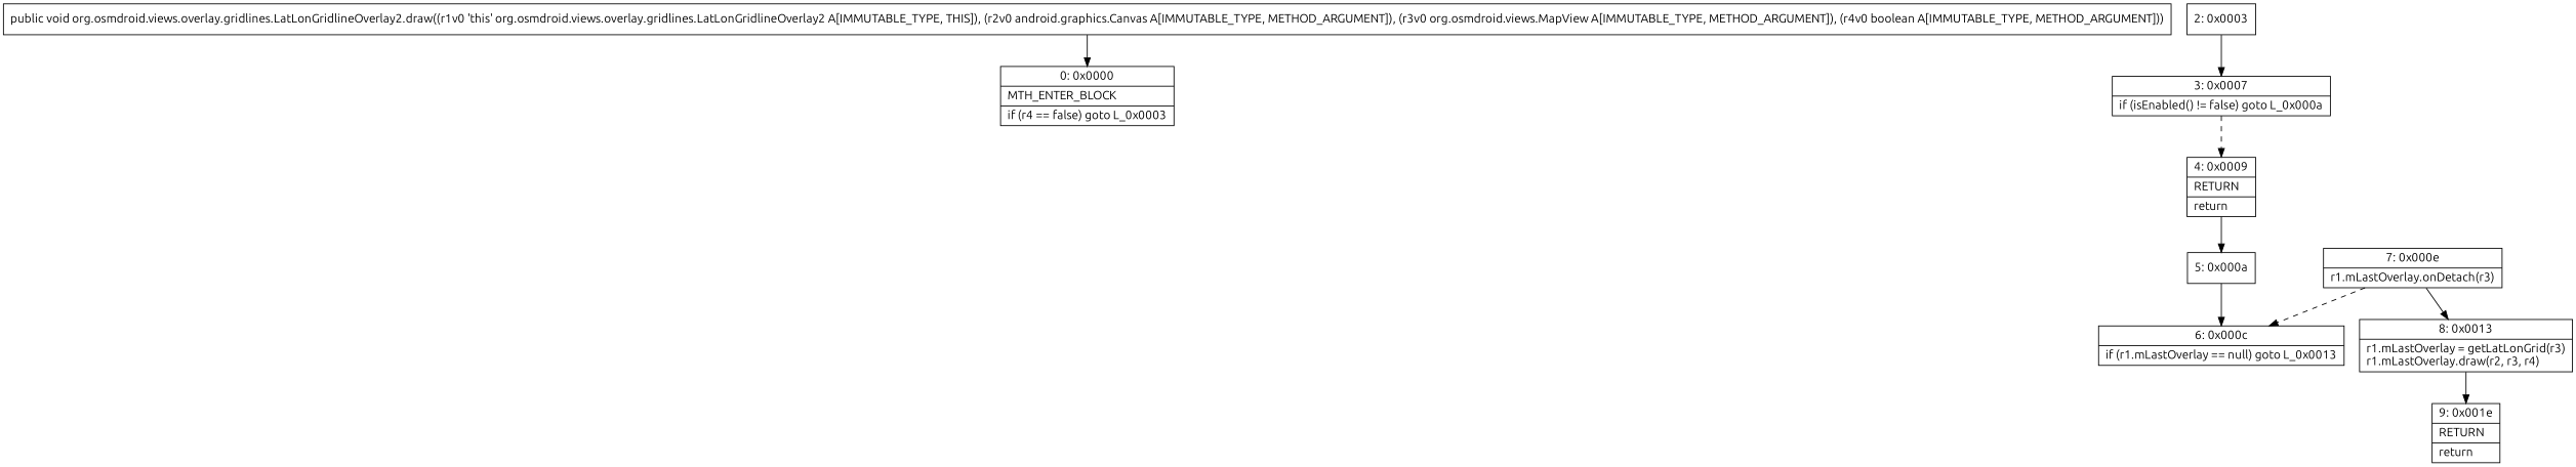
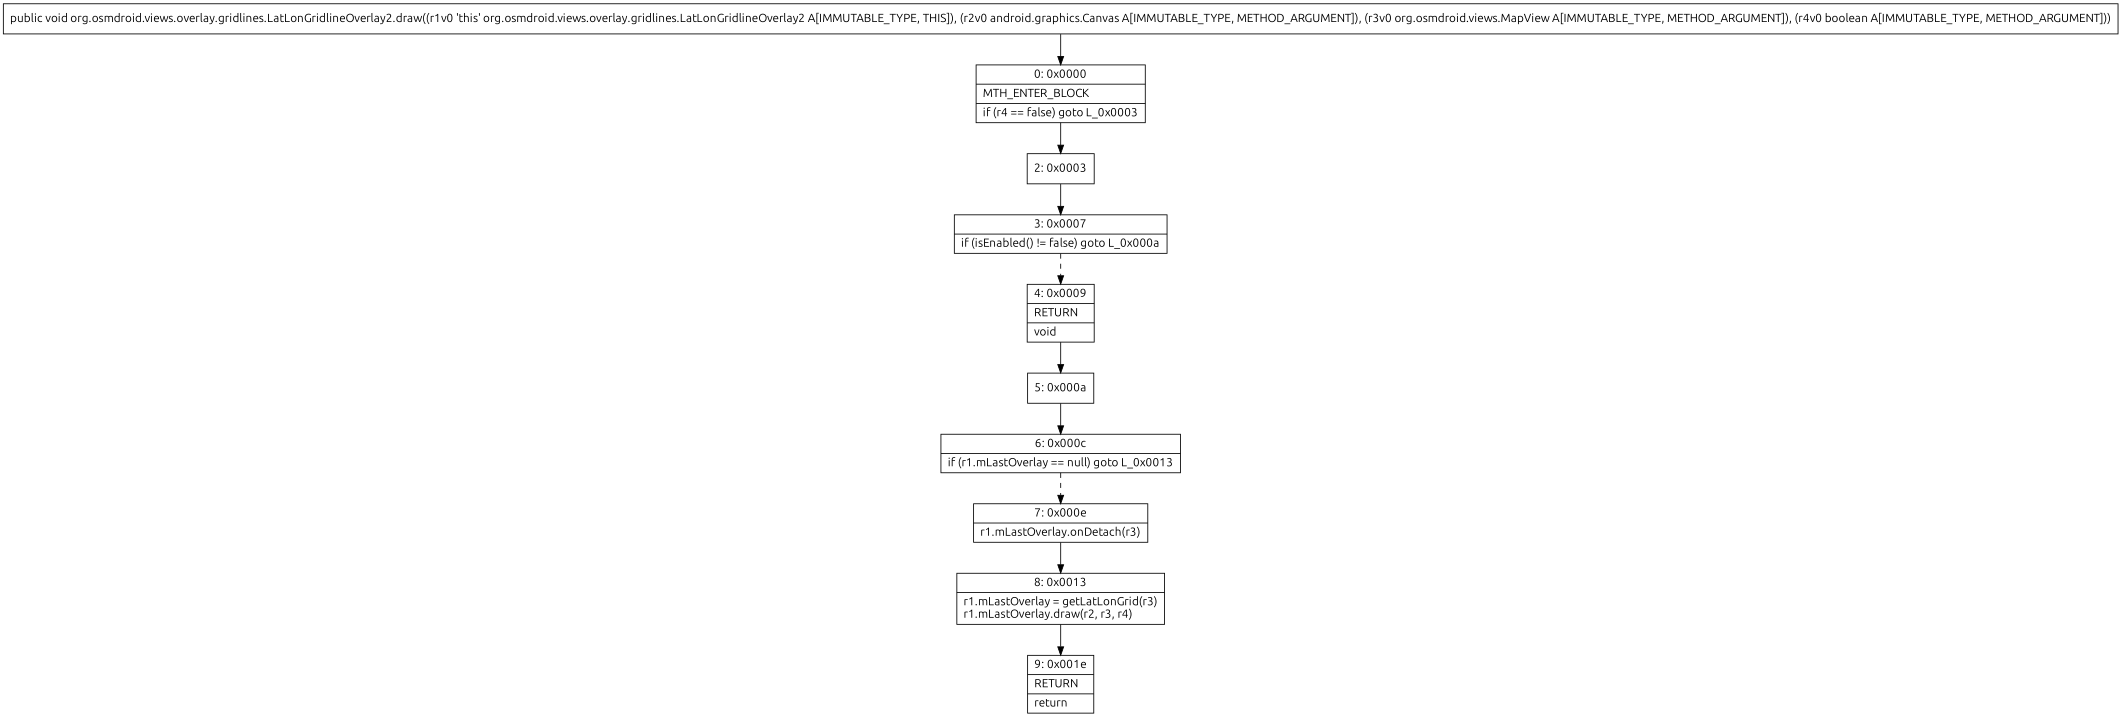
  digraph {
    fontname=Ubuntu
    node [fontname=Ubuntu shape=record]
    edge [fontname=Ubuntu]
    n1 [label="{0\:\ 0x0000|MTH_ENTER_BLOCK\l|if (r4 == false) goto L_0x0003\l}"]
    n2 [label="{2\:\ 0x0003}"]
    n3 [label="{3\:\ 0x0007|if (isEnabled() != false) goto L_0x000a\l}"]
-   n4 [label="{4\:\ 0x0009|RETURN\l|return\l}"]
+   n4 [label="{4\:\ 0x0009|RETURN\l|void\l}"]
    n5 [label="{5\:\ 0x000a}"]
    n6 [label="{6\:\ 0x000c|if (r1.mLastOverlay == null) goto L_0x0013\l}"]
    n7 [label="{7\:\ 0x000e|r1.mLastOverlay.onDetach(r3)\l}"]
    n8 [label="{8\:\ 0x0013|r1.mLastOverlay = getLatLonGrid(r3)\lr1.mLastOverlay.draw(r2, r3, r4)\l}"]
    n9 [label="{9\:\ 0x001e|RETURN\l|return\l}"]
    n10 [label="{public void org.osmdroid.views.overlay.gridlines.LatLonGridlineOverlay2.draw((r1v0 'this' org.osmdroid.views.overlay.gridlines.LatLonGridlineOverlay2 A[IMMUTABLE_TYPE, THIS]), (r2v0 android.graphics.Canvas A[IMMUTABLE_TYPE, METHOD_ARGUMENT]), (r3v0 org.osmdroid.views.MapView A[IMMUTABLE_TYPE, METHOD_ARGUMENT]), (r4v0 boolean A[IMMUTABLE_TYPE, METHOD_ARGUMENT])) }"]
+   n1 -> n2
    n2 -> n3
    n3 -> n4 [style=dashed]
    n4 -> n5
    n5 -> n6
-   n7 -> n6 [style=dashed]
+   n6 -> n7 [style=dashed]
    n7 -> n8
    n8 -> n9
    n10 -> n1
  }
